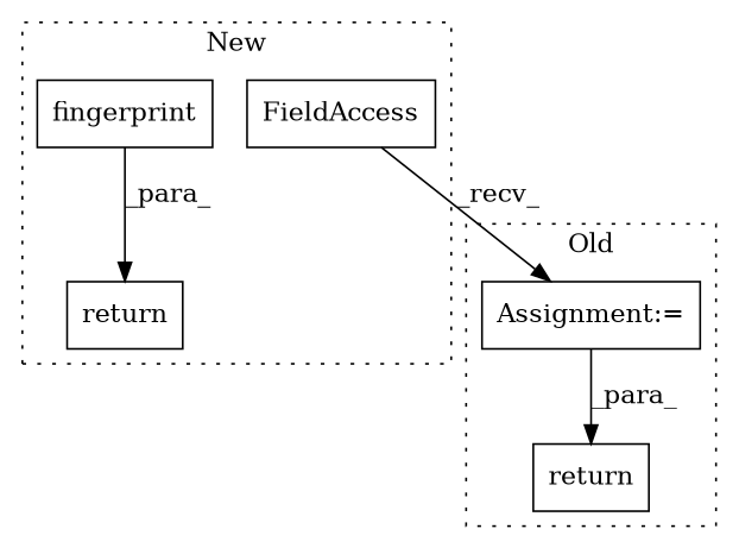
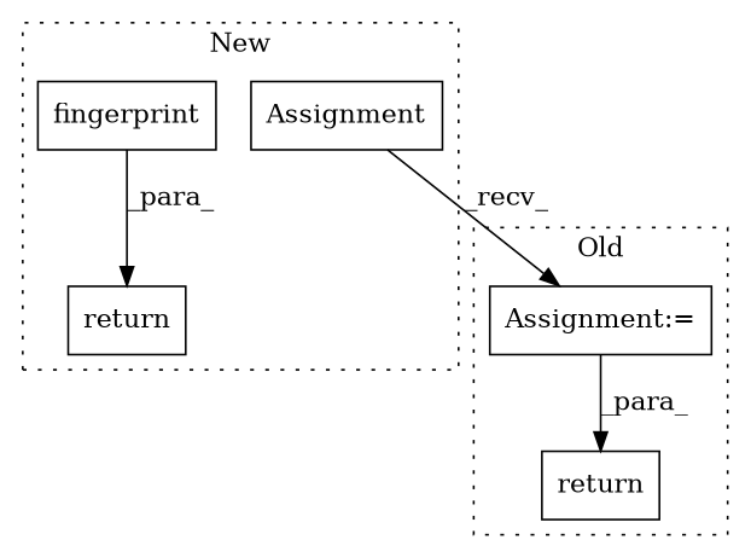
  digraph {
    node [a=41 l=7 shape=box]
    n1 [label=return s=1408]
    n2 [a=7 l=1 label="Assignment:=" s=1347]
    n3 [a=32 l=13 label=fingerprint s=1474]
    n4 [label=return s=1454]
-   n5 [a=22 l=12 label=FieldAccess s=1461]
+   n5 [a=22 l=12 label=Assignment s=1461]
    subgraph cluster_1 {
      label=Old
      style=dotted
      n1
      n2
    }
    subgraph cluster_2 {
      label=New
      style=dotted
      n3
      n4
      n5
    }
    n2 -> n1 [label=_para_]
    n3 -> n4 [label=_para_]
    n5 -> n2 [label=_recv_]
  }
